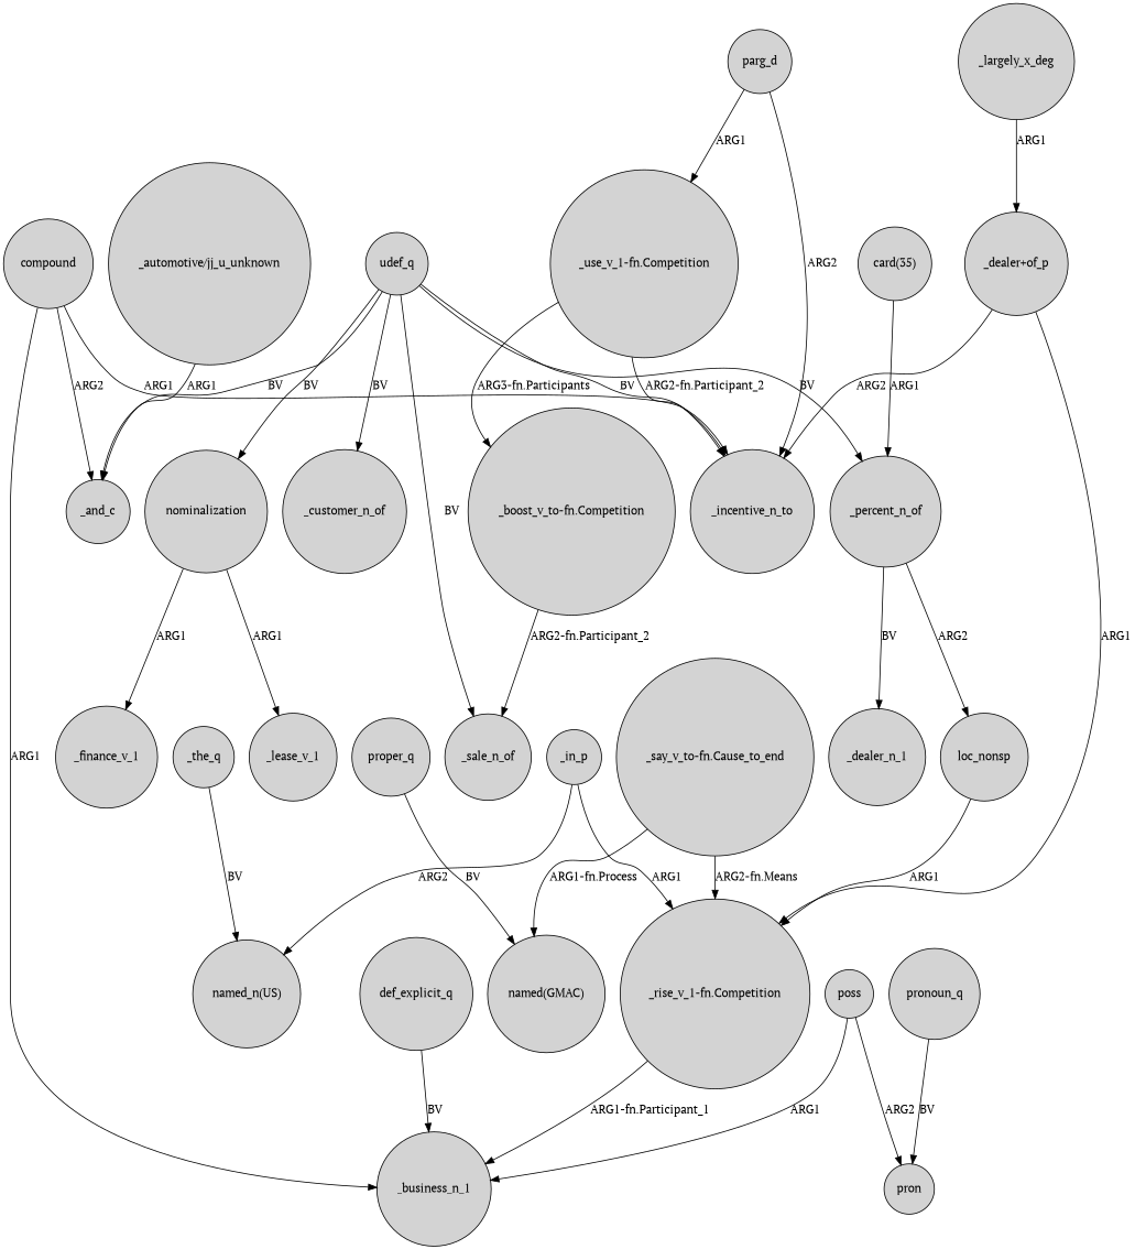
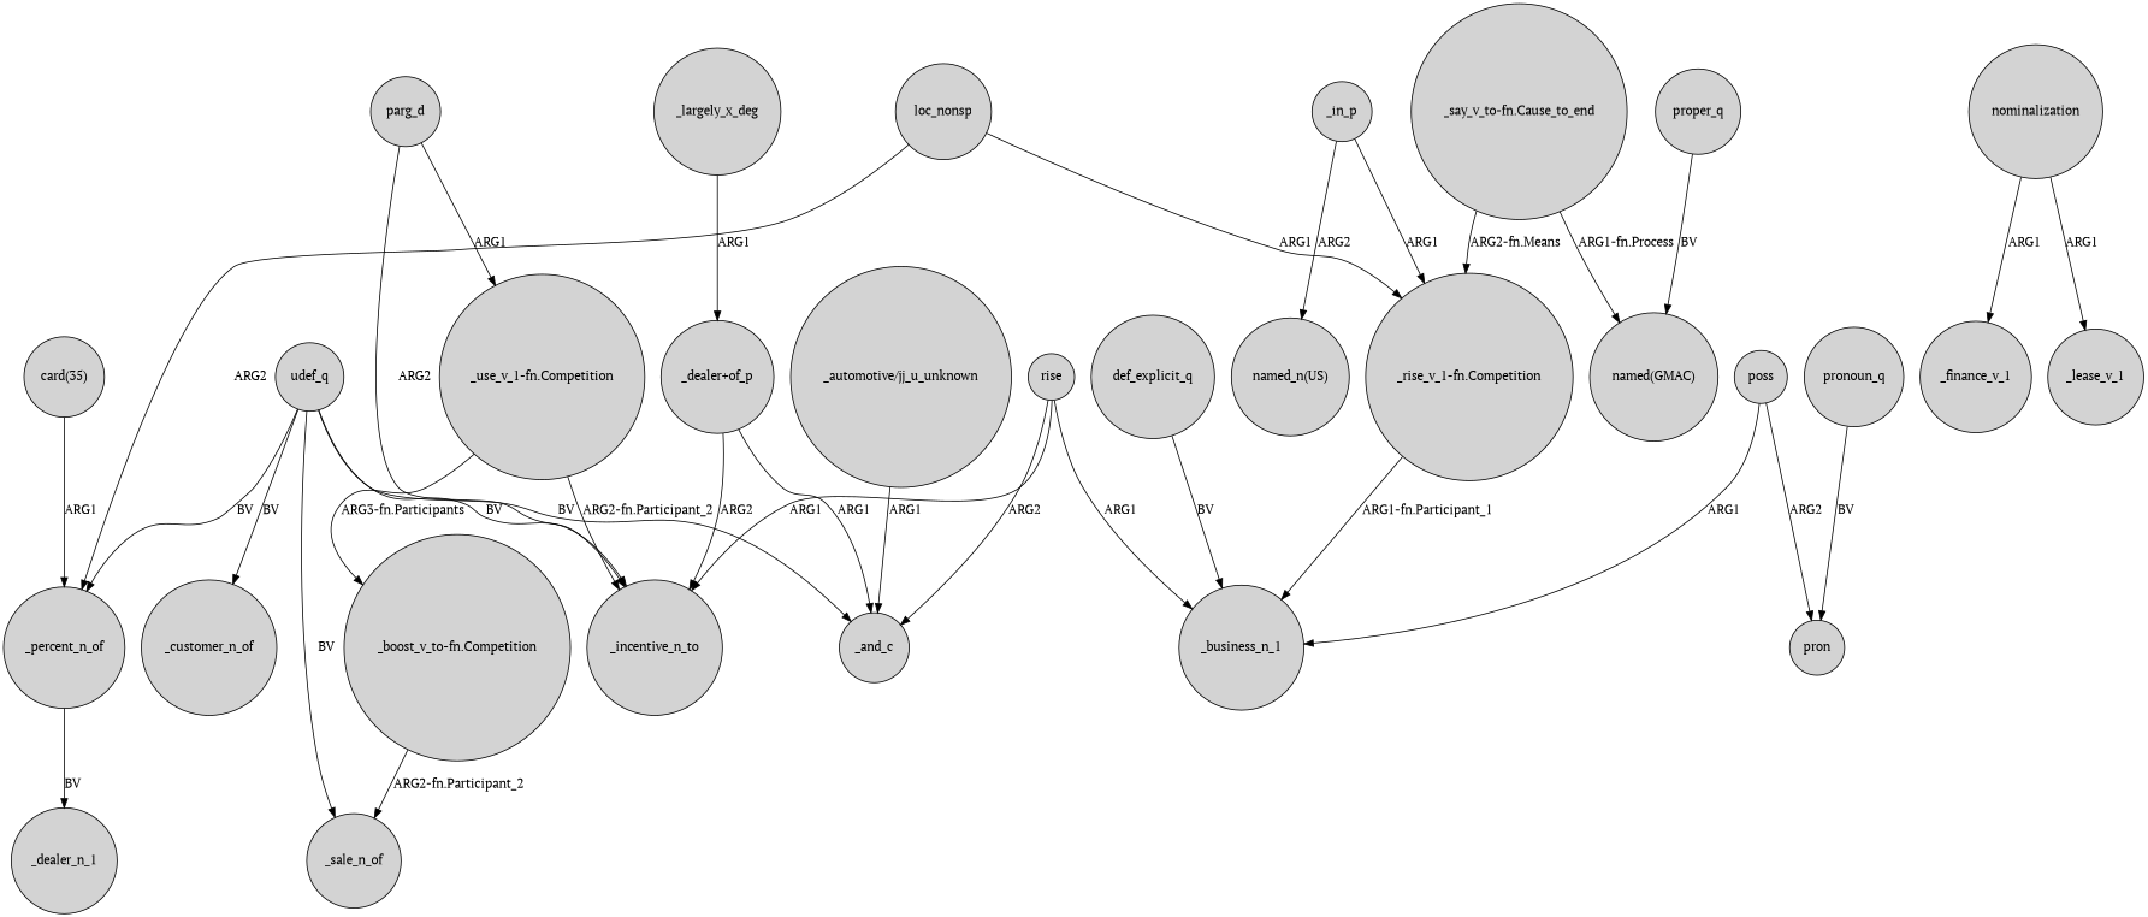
  digraph {
    fontname="PT Serif"
    node [fontname="PT Serif" shape=circle style=filled]
    edge [fontname="PT Serif"]
    def_explicit_q
    _business_n_1
    udef_q
    _incentive_n_to
    nominalization
    _sale_n_of
    _and_c
    _percent_n_of
    _customer_n_of
    _finance_v_1
    _lease_v_1
    _dealer_n_1
    loc_nonsp
    "_rise_v_1-fn.Competition"
    poss
    pron
    _in_p
    "named_n(US)"
-   _the_q
    "_say_v_to-fn.Cause_to_end"
    "named(GMAC)"
    "_boost_v_to-fn.Competition"
    n23 [label="_dealer+of_p"]
    _largely_x_deg
    "_use_v_1-fn.Competition"
    proper_q
    parg_d
-   compound
+   compound [label=rise]
    "card(35)"
    pronoun_q
    "_automotive/jj_u_unknown"
    def_explicit_q -> _business_n_1 [label=BV]
    udef_q -> _incentive_n_to [label=BV]
-   udef_q -> nominalization [label=BV]
    udef_q -> _sale_n_of [label=BV]
    udef_q -> _and_c [label=BV]
    udef_q -> _percent_n_of [label=BV]
    udef_q -> _customer_n_of [label=BV]
    nominalization -> _finance_v_1 [label=ARG1]
    nominalization -> _lease_v_1 [label=ARG1]
    _percent_n_of -> _dealer_n_1 [label=BV]
-   _percent_n_of -> loc_nonsp [label=ARG2]
+   loc_nonsp -> _percent_n_of [label=ARG2]
    loc_nonsp -> "_rise_v_1-fn.Competition" [label=ARG1]
    "_rise_v_1-fn.Competition" -> _business_n_1 [label="ARG1-fn.Participant_1"]
    poss -> _business_n_1 [label=ARG1]
    poss -> pron [label=ARG2]
    _in_p -> "_rise_v_1-fn.Competition" [label=ARG1]
    _in_p -> "named_n(US)" [label=ARG2]
-   _the_q -> "named_n(US)" [label=BV]
    "_say_v_to-fn.Cause_to_end" -> "_rise_v_1-fn.Competition" [label="ARG2-fn.Means"]
    "_say_v_to-fn.Cause_to_end" -> "named(GMAC)" [label="ARG1-fn.Process"]
    "_boost_v_to-fn.Competition" -> _sale_n_of [label="ARG2-fn.Participant_2"]
    n23 -> _incentive_n_to [label=ARG2]
-   n23 -> "_rise_v_1-fn.Competition" [label=ARG1]
+   n23 -> _and_c [label=ARG1]
    _largely_x_deg -> n23 [label=ARG1]
    "_use_v_1-fn.Competition" -> _incentive_n_to [label="ARG2-fn.Participant_2"]
    "_use_v_1-fn.Competition" -> "_boost_v_to-fn.Competition" [label="ARG3-fn.Participants"]
    proper_q -> "named(GMAC)" [label=BV]
    parg_d -> _incentive_n_to [label=ARG2]
    parg_d -> "_use_v_1-fn.Competition" [label=ARG1]
    compound -> _business_n_1 [label=ARG1]
    compound -> _incentive_n_to [label=ARG1]
    compound -> _and_c [label=ARG2]
    "card(35)" -> _percent_n_of [label=ARG1]
    pronoun_q -> pron [label=BV]
    "_automotive/jj_u_unknown" -> _and_c [label=ARG1]
  }
